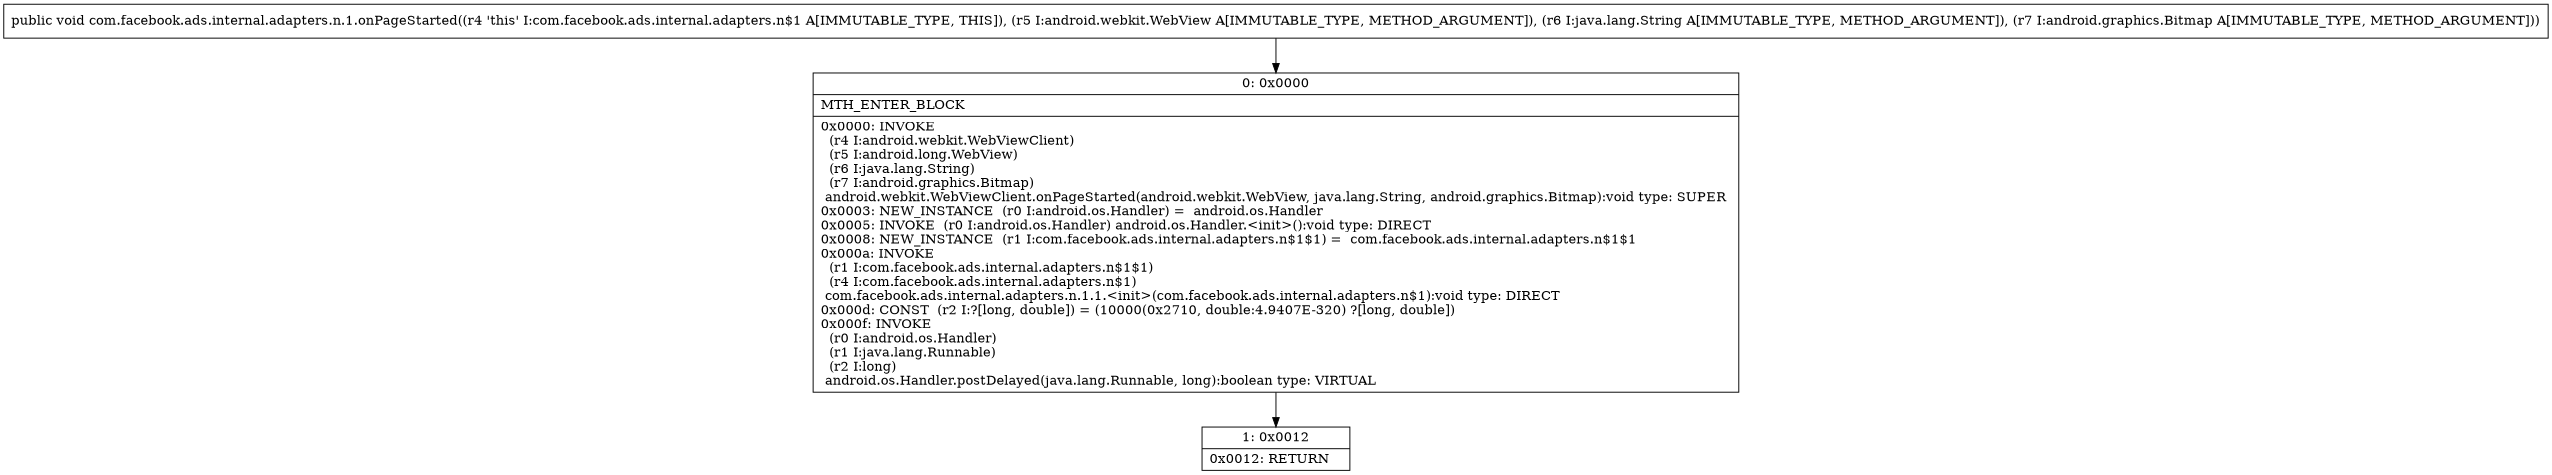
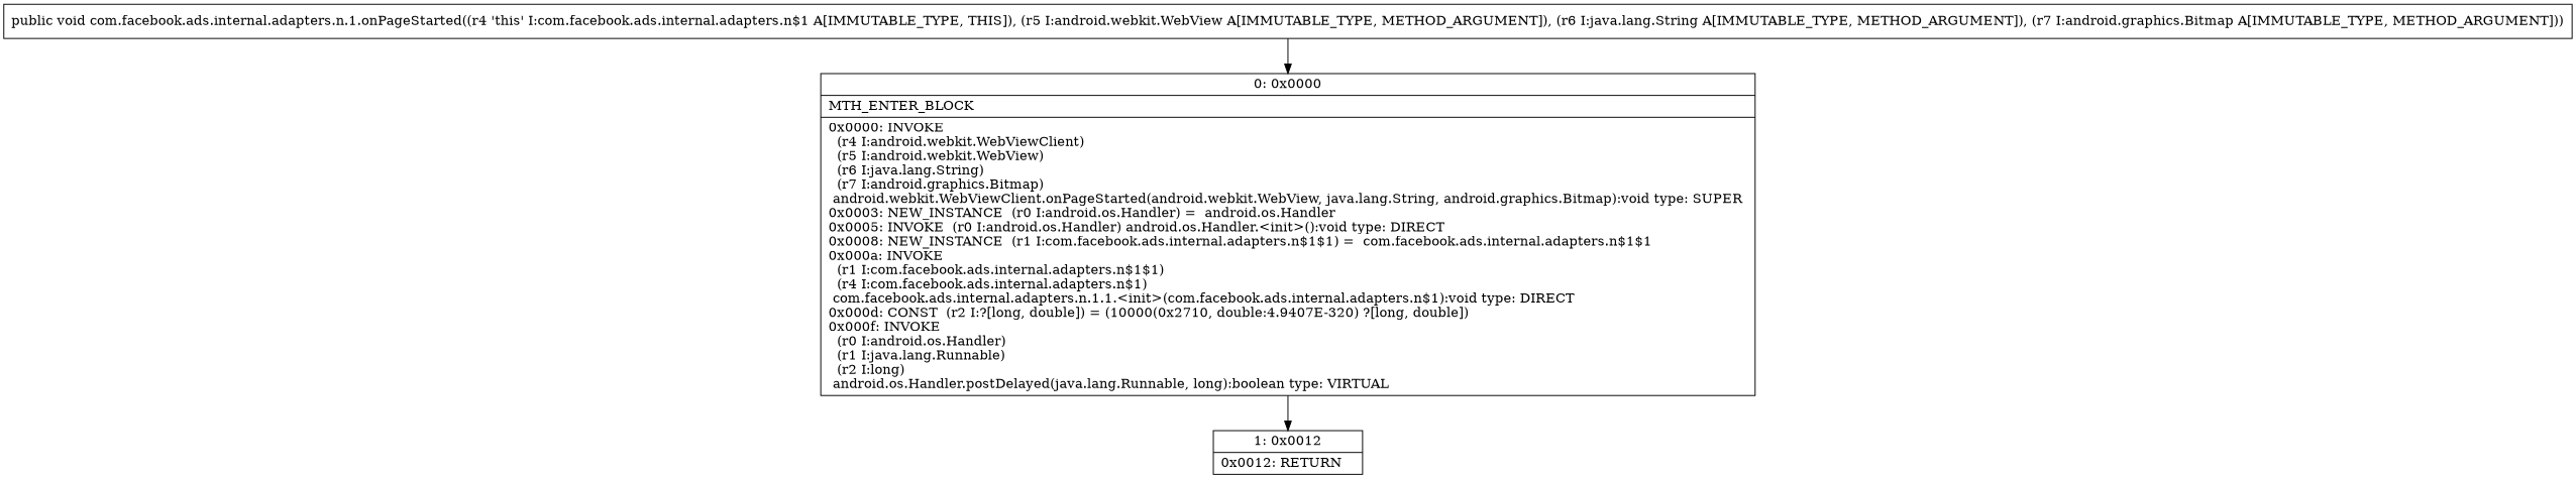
  digraph {
    node [shape=record]
-   n1 [label="{0\:\ 0x0000|MTH_ENTER_BLOCK\l|0x0000: INVOKE  \l  (r4 I:android.webkit.WebViewClient)\l  (r5 I:android.long.WebView)\l  (r6 I:java.lang.String)\l  (r7 I:android.graphics.Bitmap)\l android.webkit.WebViewClient.onPageStarted(android.webkit.WebView, java.lang.String, android.graphics.Bitmap):void type: SUPER \l0x0003: NEW_INSTANCE  (r0 I:android.os.Handler) =  android.os.Handler \l0x0005: INVOKE  (r0 I:android.os.Handler) android.os.Handler.\<init\>():void type: DIRECT \l0x0008: NEW_INSTANCE  (r1 I:com.facebook.ads.internal.adapters.n$1$1) =  com.facebook.ads.internal.adapters.n$1$1 \l0x000a: INVOKE  \l  (r1 I:com.facebook.ads.internal.adapters.n$1$1)\l  (r4 I:com.facebook.ads.internal.adapters.n$1)\l com.facebook.ads.internal.adapters.n.1.1.\<init\>(com.facebook.ads.internal.adapters.n$1):void type: DIRECT \l0x000d: CONST  (r2 I:?[long, double]) = (10000(0x2710, double:4.9407E\-320) ?[long, double]) \l0x000f: INVOKE  \l  (r0 I:android.os.Handler)\l  (r1 I:java.lang.Runnable)\l  (r2 I:long)\l android.os.Handler.postDelayed(java.lang.Runnable, long):boolean type: VIRTUAL \l}"]
+   n1 [label="{0\:\ 0x0000|MTH_ENTER_BLOCK\l|0x0000: INVOKE  \l  (r4 I:android.webkit.WebViewClient)\l  (r5 I:android.webkit.WebView)\l  (r6 I:java.lang.String)\l  (r7 I:android.graphics.Bitmap)\l android.webkit.WebViewClient.onPageStarted(android.webkit.WebView, java.lang.String, android.graphics.Bitmap):void type: SUPER \l0x0003: NEW_INSTANCE  (r0 I:android.os.Handler) =  android.os.Handler \l0x0005: INVOKE  (r0 I:android.os.Handler) android.os.Handler.\<init\>():void type: DIRECT \l0x0008: NEW_INSTANCE  (r1 I:com.facebook.ads.internal.adapters.n$1$1) =  com.facebook.ads.internal.adapters.n$1$1 \l0x000a: INVOKE  \l  (r1 I:com.facebook.ads.internal.adapters.n$1$1)\l  (r4 I:com.facebook.ads.internal.adapters.n$1)\l com.facebook.ads.internal.adapters.n.1.1.\<init\>(com.facebook.ads.internal.adapters.n$1):void type: DIRECT \l0x000d: CONST  (r2 I:?[long, double]) = (10000(0x2710, double:4.9407E\-320) ?[long, double]) \l0x000f: INVOKE  \l  (r0 I:android.os.Handler)\l  (r1 I:java.lang.Runnable)\l  (r2 I:long)\l android.os.Handler.postDelayed(java.lang.Runnable, long):boolean type: VIRTUAL \l}"]
    n2 [label="{1\:\ 0x0012|0x0012: RETURN   \l}"]
    n3 [label="{public void com.facebook.ads.internal.adapters.n.1.onPageStarted((r4 'this' I:com.facebook.ads.internal.adapters.n$1 A[IMMUTABLE_TYPE, THIS]), (r5 I:android.webkit.WebView A[IMMUTABLE_TYPE, METHOD_ARGUMENT]), (r6 I:java.lang.String A[IMMUTABLE_TYPE, METHOD_ARGUMENT]), (r7 I:android.graphics.Bitmap A[IMMUTABLE_TYPE, METHOD_ARGUMENT])) }"]
    n1 -> n2
    n3 -> n1
  }
